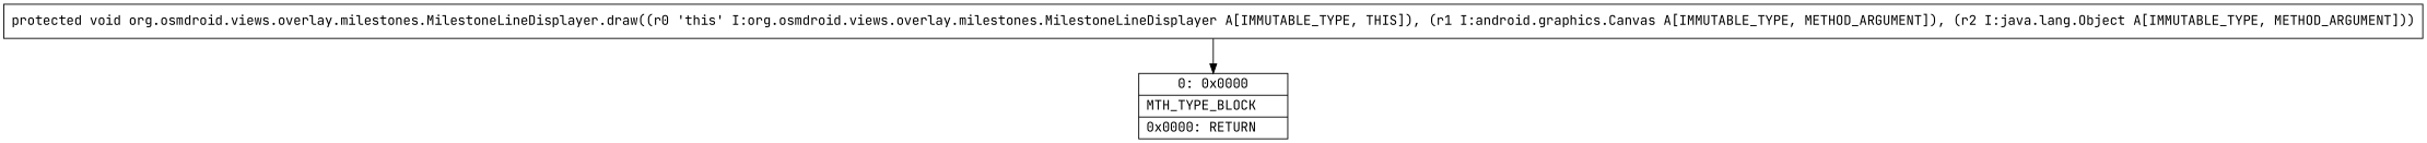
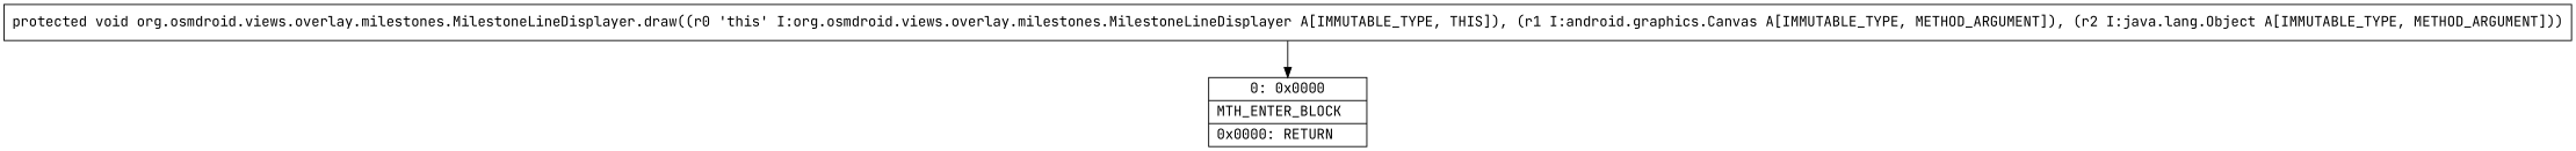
  digraph {
    fontname="JetBrains Mono"
    node [shape=record fontname="JetBrains Mono"]
-   n1 [label="{0\:\ 0x0000|MTH_TYPE_BLOCK\l|0x0000: RETURN   \l}"]
+   n1 [label="{0\:\ 0x0000|MTH_ENTER_BLOCK\l|0x0000: RETURN   \l}"]
    n2 [label="{protected void org.osmdroid.views.overlay.milestones.MilestoneLineDisplayer.draw((r0 'this' I:org.osmdroid.views.overlay.milestones.MilestoneLineDisplayer A[IMMUTABLE_TYPE, THIS]), (r1 I:android.graphics.Canvas A[IMMUTABLE_TYPE, METHOD_ARGUMENT]), (r2 I:java.lang.Object A[IMMUTABLE_TYPE, METHOD_ARGUMENT])) }"]
    n2 -> n1 [fontname="JetBrains Mono"]
  }
